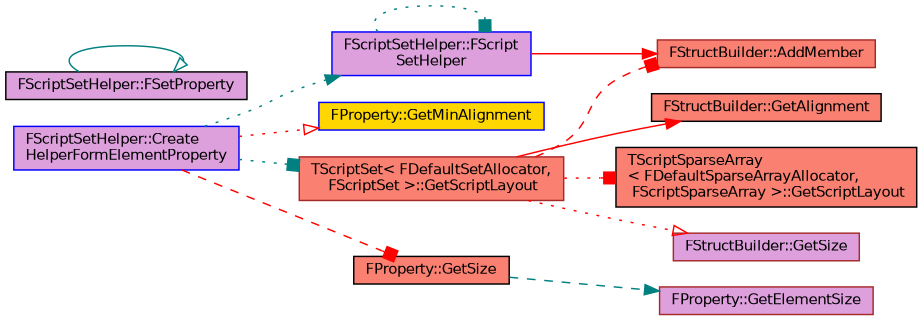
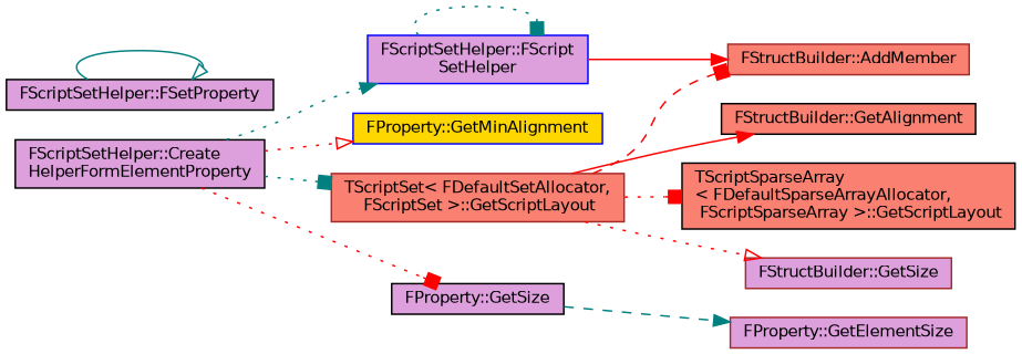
  digraph {
    rankdir=LR
    node [color=black fillcolor=plum fontname=Helvetica fontsize=10 shape=box style=filled]
    edge [arrowhead=box color=red fontname=Helvetica fontsize=10 labelfontname=Helvetica labelfontsize=10 style=dotted]
-   n1 [color=blue fontcolor=black height=0.2 label="FScriptSetHelper::Create\lHelperFormElementProperty" width=0.4]
+   n1 [fontcolor=black height=0.2 label="FScriptSetHelper::Create\lHelperFormElementProperty" width=0.4]
    n2 [color=blue height=0.2 label="FScriptSetHelper::FScript\lSetHelper" width=0.4]
    n3 [color=blue fillcolor=gold height=0.2 label="FProperty::GetMinAlignment" width=0.4]
    n4 [color=brown fillcolor=salmon height=0.2 label="TScriptSet\< FDefaultSetAllocator,\l FScriptSet \>::GetScriptLayout" width=0.4]
-   n5 [fillcolor=salmon height=0.2 label="FProperty::GetSize" width=0.4]
+   n5 [height=0.2 label="FProperty::GetSize" width=0.4]
    n6 [color=brown fillcolor=salmon height=0.2 label="FStructBuilder::AddMember" width=0.4]
    n7 [fillcolor=salmon height=0.2 label="FStructBuilder::GetAlignment" width=0.4]
    n8 [fillcolor=salmon height=0.2 label="TScriptSparseArray\l\< FDefaultSparseArrayAllocator,\l FScriptSparseArray \>::GetScriptLayout" width=0.4]
    n9 [color=brown height=0.2 label="FStructBuilder::GetSize" width=0.4]
    n10 [color=brown height=0.2 label="FProperty::GetElementSize" width=0.4]
    n11 [height=0.2 label="FScriptSetHelper::FSetProperty" width=0.4]
    n1 -> n2 [arrowhead=normal color=teal]
    n1 -> n3 [arrowhead=onormal]
    n1 -> n4 [color=teal]
-   n1 -> n5 [style=dashed]
+   n1 -> n5
    n2 -> n2 [color=teal]
    n2 -> n6 [arrowhead=normal style=solid]
    n4 -> n6 [style=dashed]
    n4 -> n7 [arrowhead=normal style=solid]
    n4 -> n8
    n4 -> n9 [arrowhead=onormal]
    n5 -> n10 [arrowhead=normal color=teal style=dashed]
    n11 -> n11 [arrowhead=onormal color=teal style=solid]
  }
